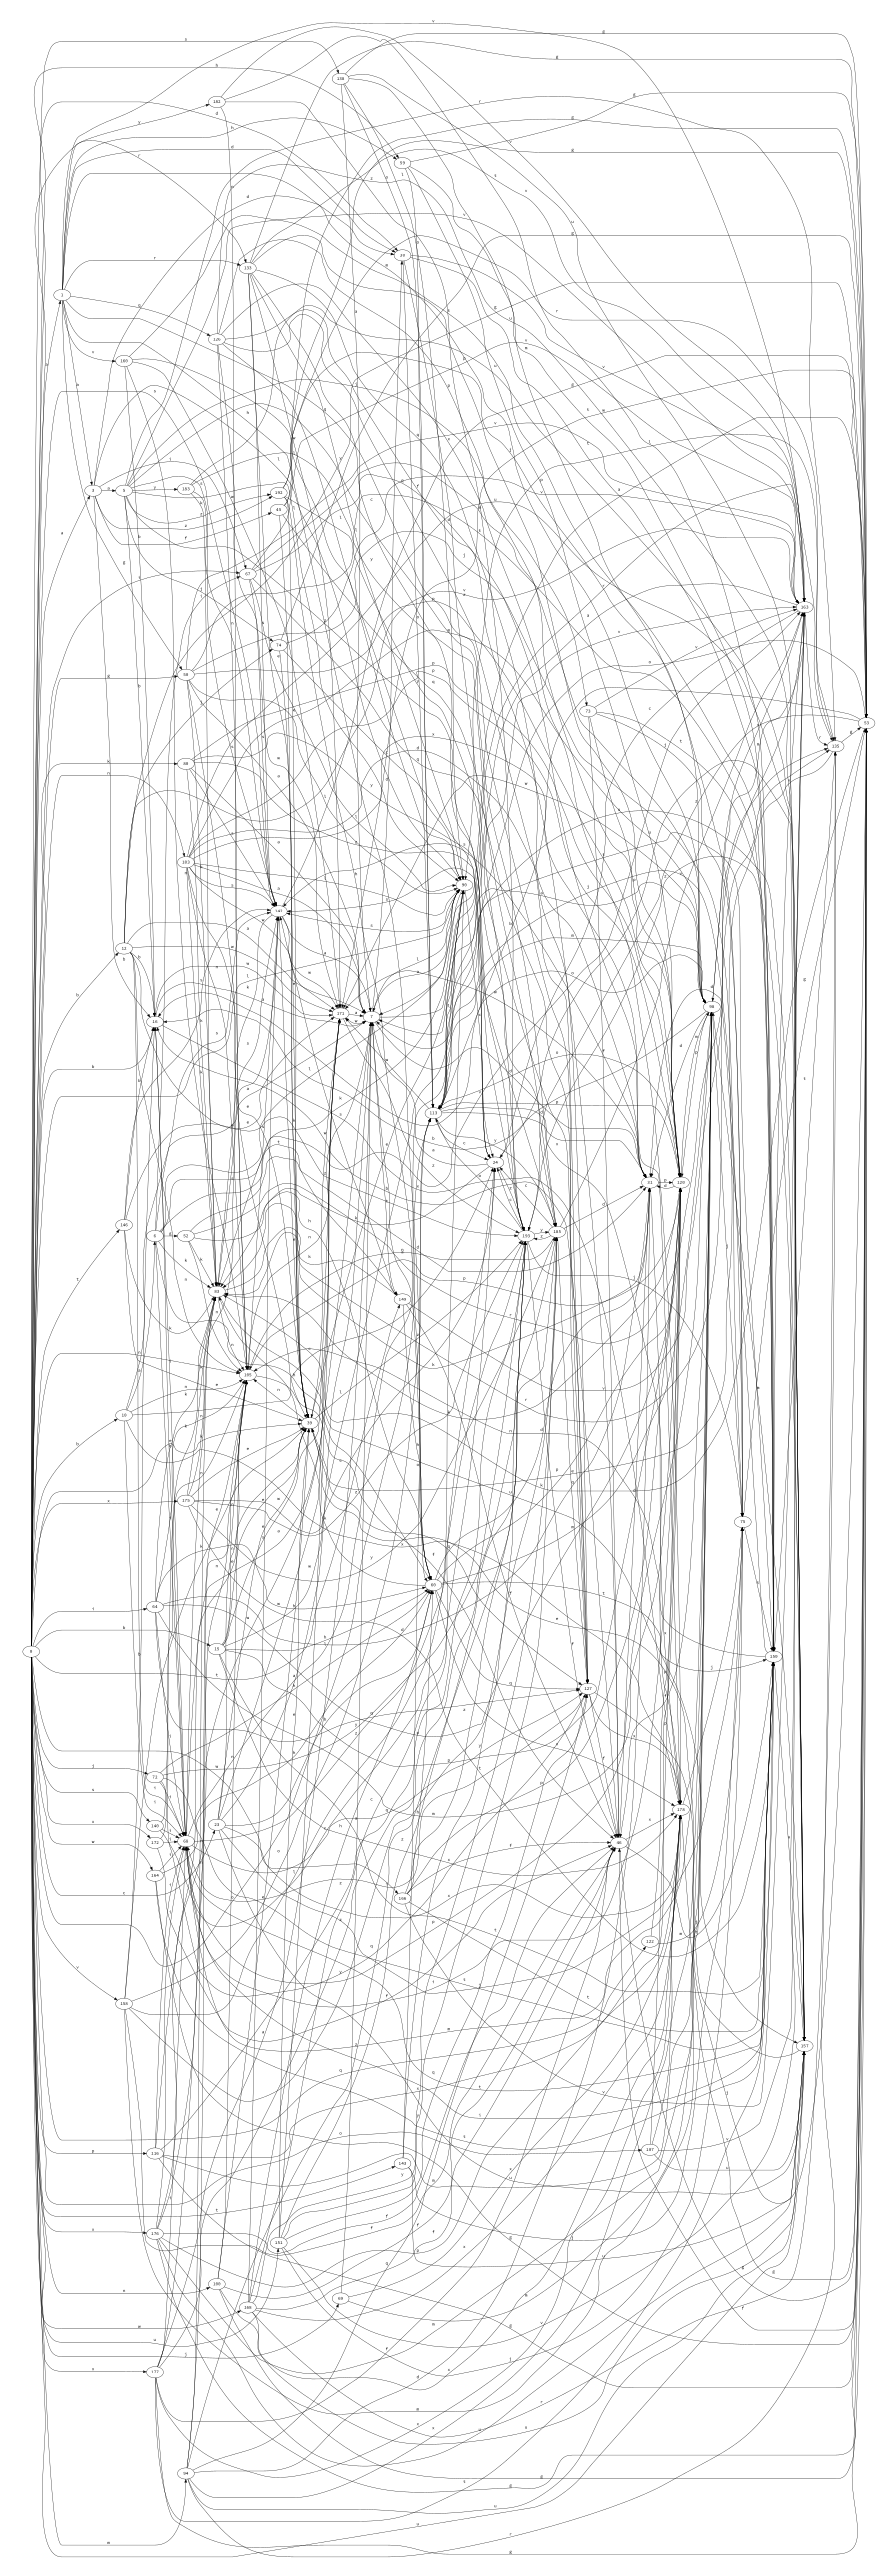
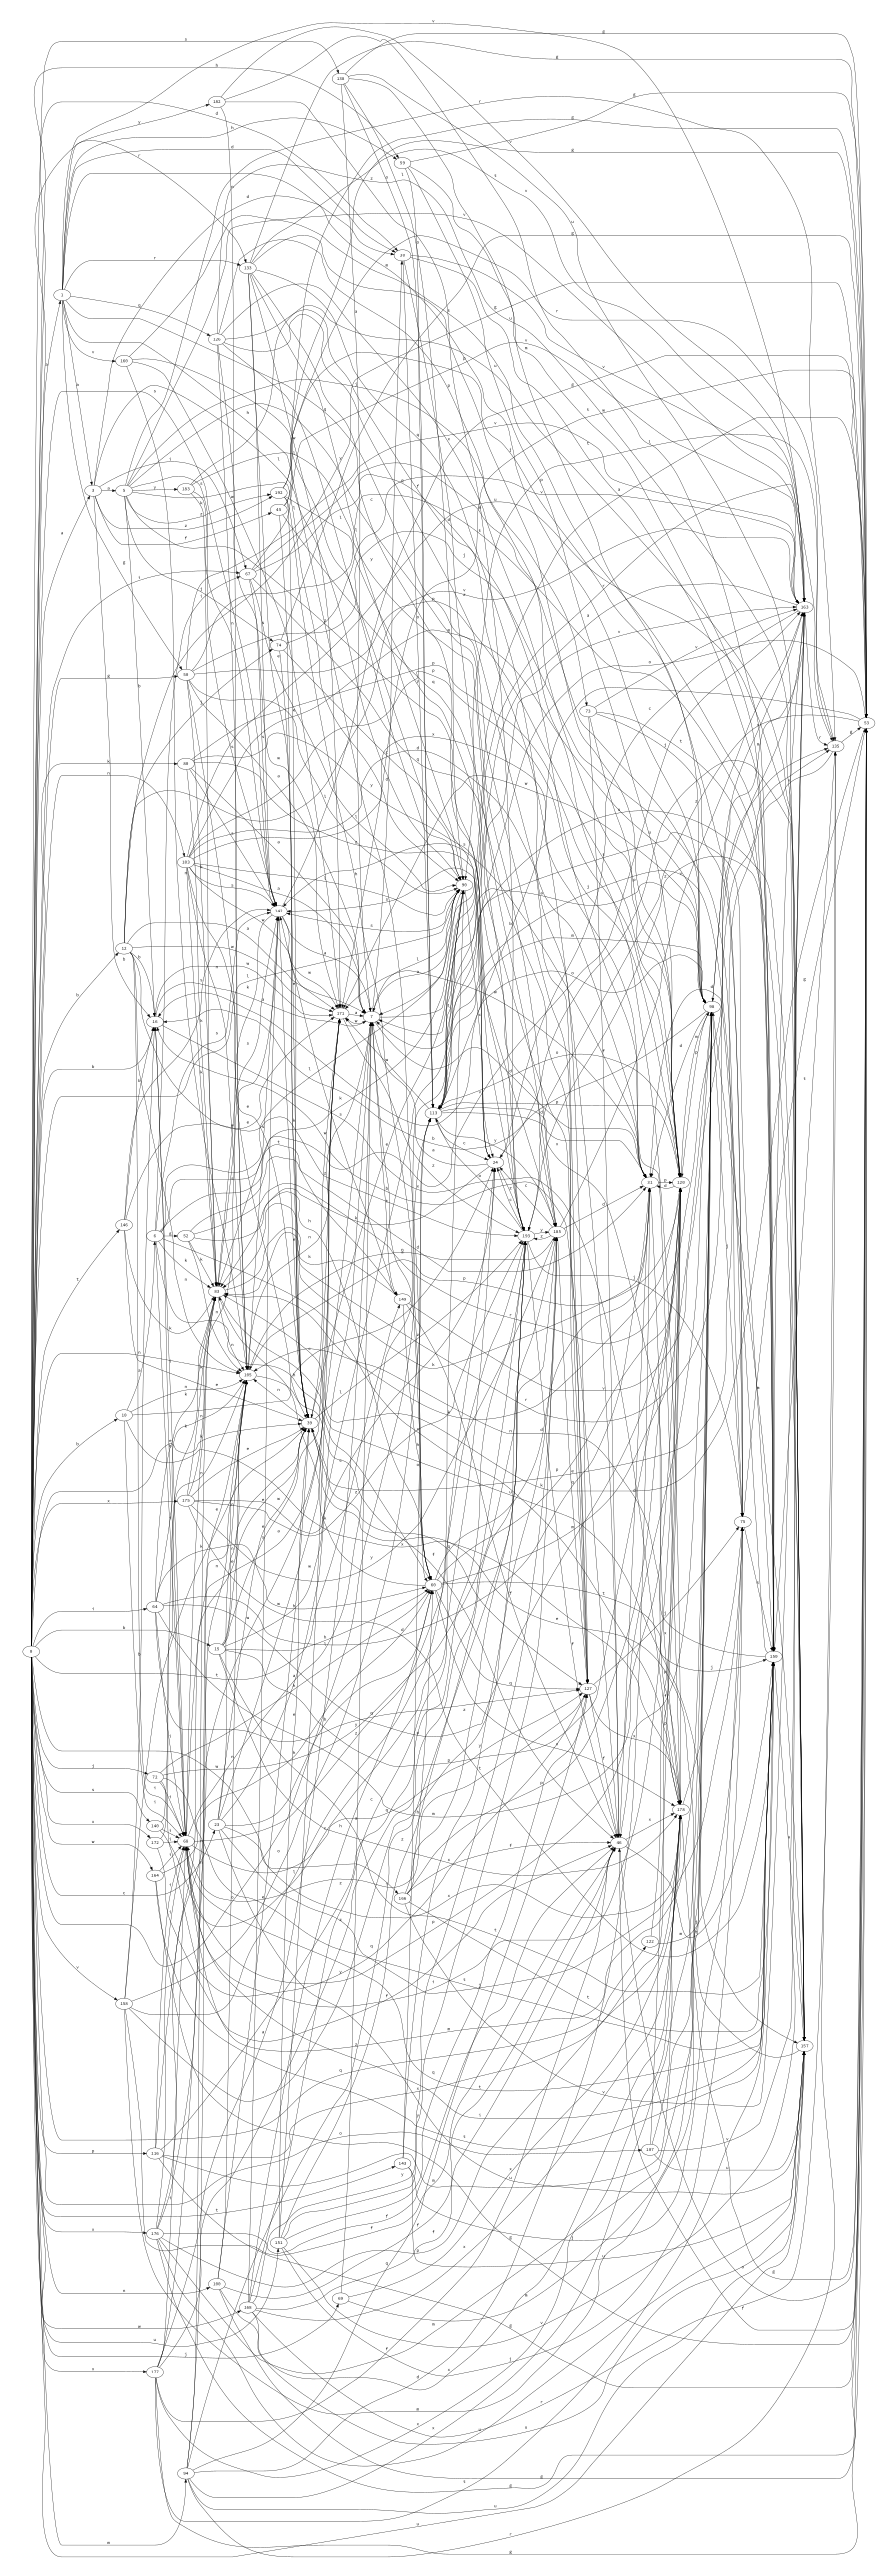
  strict digraph {
    fontname="Source Code Pro"
    rankdir=LR
    node [fontname="Source Code Pro"]
    edge [fontname="Source Code Pro"]
    0
    1
    3
    10
    12
    15
    16
    23
    30
    39
    50
    59
    64
    67
    69
    72
    80
    90
    94
    100
    103
    105
    107
    113
    116
    122
    133
    138
    140
    142
    143
    146
    149
    151
    157
    158
    164
    166
    168
    172
    175
    176
    177
    60
    98
    126
    127
    160
    163
    182
    5
    45
    192
    6
    68
    178
    7
    24
    74
    193
    171
    53
    120
    150
    75
    83
    31
    185
    135
    46
    73
    183
    52
    0 -> 1 [label=a]
    0 -> 3 [label=a]
    0 -> 10 [label=b]
    0 -> 12 [label=b]
    0 -> 15 [label=b]
    0 -> 16 [label=b]
    0 -> 23 [label=c]
    0 -> 30 [label=d]
    0 -> 39 [label=e]
    0 -> 50 [label=g]
    0 -> 59 [label=h]
    0 -> 64 [label=i]
    0 -> 67 [label=i]
    0 -> 69 [label=j]
    0 -> 72 [label=j]
    0 -> 80 [label=k]
    0 -> 90 [label=l]
    0 -> 94 [label=m]
    0 -> 100 [label=n]
    0 -> 103 [label=n]
    0 -> 105 [label=n]
    0 -> 107 [label=o]
    0 -> 113 [label=o]
    0 -> 116 [label=p]
    0 -> 122 [label=q]
    0 -> 133 [label=r]
    0 -> 138 [label=s]
    0 -> 140 [label=s]
    0 -> 142 [label=s]
    0 -> 143 [label=t]
    0 -> 146 [label=t]
    0 -> 149 [label=t]
    0 -> 151 [label=u]
    0 -> 157 [label=u]
    0 -> 158 [label=v]
    0 -> 164 [label=w]
    0 -> 166 [label=w]
    0 -> 168 [label=w]
    0 -> 172 [label=x]
    0 -> 175 [label=x]
    0 -> 176 [label=x]
    0 -> 177 [label=x]
    1 -> 3 [label=a]
    1 -> 30 [label=d]
    1 -> 50 [label=g]
    1 -> 59 [label=h]
    1 -> 133 [label=r]
    1 -> 60 [label=h]
    1 -> 98 [label=m]
    1 -> 126 [label=q]
    1 -> 127 [label=q]
    1 -> 160 [label=v]
    1 -> 163 [label=v]
    1 -> 182 [label=y]
    3 -> 16 [label=b]
    3 -> 30 [label=d]
    3 -> 67 [label=i]
    3 -> 90 [label=l]
    3 -> 5 [label=a]
    3 -> 45 [label=f]
    3 -> 192 [label=z]
    10 -> 105 [label=n]
    10 -> 6 [label=a]
    10 -> 68 [label=i]
    10 -> 178 [label=x]
-   10 -> 7 [label=a]
    10 -> 24 [label=c]
    12 -> 16 [label=b]
    12 -> 105 [label=n]
    12 -> 163 [label=v]
    12 -> 68 [label=i]
    12 -> 7 [label=a]
    12 -> 74 [label=j]
    12 -> 193 [label=z]
    12 -> 171 [label=w]
    12 -> 53 [label=g]
    15 -> 39 [label=e]
    15 -> 90 [label=l]
    15 -> 105 [label=n]
    15 -> 60 [label=h]
    15 -> 178 [label=x]
    15 -> 171 [label=w]
    15 -> 120 [label=p]
    15 -> 150 [label=t]
    16 -> 68 [label=i]
    16 -> 178 [label=x]
    16 -> 7 [label=a]
    16 -> 171 [label=w]
    23 -> 39 [label=e]
    23 -> 105 [label=n]
    23 -> 157 [label=u]
    23 -> 60 [label=h]
    23 -> 178 [label=x]
    23 -> 7 [label=a]
    23 -> 171 [label=w]
    23 -> 75 [label=j]
    30 -> 113 [label=o]
    30 -> 163 [label=v]
    30 -> 193 [label=z]
    30 -> 150 [label=t]
    39 -> 105 [label=n]
    39 -> 127 [label=q]
    39 -> 193 [label=z]
    39 -> 171 [label=w]
    50 -> 39 [label=e]
    50 -> 90 [label=l]
    50 -> 163 [label=v]
    50 -> 7 [label=a]
    50 -> 120 [label=p]
    50 -> 150 [label=t]
    50 -> 75 [label=j]
    50 -> 83 [label=k]
    59 -> 113 [label=o]
    59 -> 53 [label=g]
    59 -> 120 [label=p]
    59 -> 150 [label=t]
    64 -> 105 [label=n]
    64 -> 60 [label=h]
    64 -> 98 [label=m]
    64 -> 127 [label=q]
    64 -> 68 [label=i]
    64 -> 120 [label=p]
    64 -> 83 [label=k]
    64 -> 31 [label=d]
    67 -> 90 [label=l]
    67 -> 142 [label=s]
    67 -> 98 [label=m]
    67 -> 127 [label=q]
    67 -> 163 [label=v]
    67 -> 31 [label=d]
    69 -> 98 [label=m]
    69 -> 178 [label=x]
    69 -> 7 [label=a]
    72 -> 60 [label=h]
    72 -> 127 [label=q]
    72 -> 68 [label=i]
    72 -> 150 [label=t]
    72 -> 185 [label=y]
    80 -> 142 [label=s]
    80 -> 7 [label=a]
    80 -> 193 [label=z]
    80 -> 120 [label=p]
    80 -> 83 [label=k]
    80 -> 185 [label=y]
    90 -> 39 [label=e]
    90 -> 142 [label=s]
    90 -> 7 [label=a]
    90 -> 24 [label=c]
    90 -> 83 [label=k]
    94 -> 105 [label=n]
    94 -> 157 [label=u]
    94 -> 127 [label=q]
    94 -> 178 [label=x]
    94 -> 193 [label=z]
    94 -> 83 [label=k]
    94 -> 31 [label=d]
    94 -> 135 [label=r]
    100 -> 39 [label=e]
    100 -> 105 [label=n]
    100 -> 178 [label=x]
    100 -> 53 [label=g]
    100 -> 46 [label=f]
    103 -> 39 [label=e]
    103 -> 90 [label=l]
    103 -> 105 [label=n]
    103 -> 142 [label=s]
    103 -> 157 [label=u]
    103 -> 98 [label=m]
    103 -> 178 [label=x]
    103 -> 7 [label=a]
    103 -> 171 [label=w]
    103 -> 120 [label=p]
    103 -> 83 [label=k]
    103 -> 31 [label=d]
    105 -> 142 [label=s]
    105 -> 120 [label=p]
    105 -> 46 [label=f]
    107 -> 157 [label=u]
    107 -> 98 [label=m]
    107 -> 163 [label=v]
    107 -> 120 [label=p]
    113 -> 90 [label=l]
    113 -> 157 [label=u]
    113 -> 98 [label=m]
    113 -> 163 [label=v]
    113 -> 178 [label=x]
    113 -> 24 [label=c]
    113 -> 171 [label=w]
    113 -> 120 [label=p]
    113 -> 150 [label=t]
    113 -> 75 [label=j]
    113 -> 31 [label=d]
    113 -> 185 [label=y]
    116 -> 39 [label=e]
    116 -> 98 [label=m]
    116 -> 68 [label=i]
    116 -> 178 [label=x]
    116 -> 193 [label=z]
    116 -> 53 [label=g]
    122 -> 120 [label=p]
    122 -> 75 [label=j]
    133 -> 39 [label=e]
    133 -> 90 [label=l]
    133 -> 142 [label=s]
    133 -> 127 [label=q]
    133 -> 163 [label=v]
    133 -> 24 [label=c]
    133 -> 171 [label=w]
    133 -> 53 [label=g]
    133 -> 120 [label=p]
    138 -> 90 [label=l]
    138 -> 113 [label=o]
    138 -> 157 [label=u]
    138 -> 98 [label=m]
    138 -> 7 [label=a]
    138 -> 53 [label=g]
    140 -> 68 [label=i]
    140 -> 24 [label=c]
    140 -> 83 [label=k]
    142 -> 39 [label=e]
    142 -> 7 [label=a]
    142 -> 171 [label=w]
    142 -> 53 [label=g]
    142 -> 83 [label=k]
    143 -> 113 [label=o]
    143 -> 157 [label=u]
    143 -> 75 [label=j]
    143 -> 185 [label=y]
    146 -> 16 [label=b]
    146 -> 39 [label=e]
    146 -> 142 [label=s]
    146 -> 171 [label=w]
    146 -> 83 [label=k]
    149 -> 142 [label=s]
    149 -> 60 [label=h]
    149 -> 163 [label=v]
    149 -> 83 [label=k]
    149 -> 46 [label=f]
    151 -> 39 [label=e]
    151 -> 127 [label=q]
    151 -> 163 [label=v]
    151 -> 193 [label=z]
    151 -> 171 [label=w]
    151 -> 75 [label=j]
    151 -> 185 [label=y]
    157 -> 39 [label=e]
    157 -> 98 [label=m]
    157 -> 193 [label=z]
    158 -> 16 [label=b]
    158 -> 39 [label=e]
    158 -> 90 [label=l]
    158 -> 113 [label=o]
    158 -> 98 [label=m]
    158 -> 185 [label=y]
    158 -> 46 [label=f]
    164 -> 60 [label=h]
    164 -> 68 [label=i]
    164 -> 53 [label=g]
    164 -> 150 [label=t]
    166 -> 60 [label=h]
    166 -> 163 [label=v]
    166 -> 193 [label=z]
    166 -> 120 [label=p]
    166 -> 150 [label=t]
    166 -> 46 [label=f]
    168 -> 142 [label=s]
    168 -> 157 [label=u]
    168 -> 60 [label=h]
    168 -> 178 [label=x]
    168 -> 24 [label=c]
    168 -> 185 [label=y]
    168 -> 135 [label=r]
    168 -> 46 [label=f]
    172 -> 105 [label=n]
    172 -> 68 [label=i]
    172 -> 46 [label=f]
    175 -> 39 [label=e]
    175 -> 142 [label=s]
    175 -> 24 [label=c]
    175 -> 193 [label=z]
    175 -> 150 [label=t]
    175 -> 83 [label=k]
    175 -> 185 [label=y]
    176 -> 105 [label=n]
    176 -> 157 [label=u]
    176 -> 98 [label=m]
    176 -> 68 [label=i]
    176 -> 171 [label=w]
    176 -> 53 [label=g]
    176 -> 120 [label=p]
    176 -> 46 [label=f]
    177 -> 105 [label=n]
    177 -> 68 [label=i]
    177 -> 178 [label=x]
    177 -> 7 [label=a]
    177 -> 193 [label=z]
    177 -> 53 [label=g]
    177 -> 150 [label=t]
    177 -> 46 [label=f]
    60 -> 98 [label=m]
    60 -> 127 [label=q]
    60 -> 178 [label=x]
    60 -> 7 [label=a]
    60 -> 120 [label=p]
    60 -> 150 [label=t]
    60 -> 83 [label=k]
    60 -> 31 [label=d]
    98 -> 16 [label=b]
    98 -> 113 [label=o]
    98 -> 163 [label=v]
    98 -> 7 [label=a]
    98 -> 171 [label=w]
    98 -> 120 [label=p]
    98 -> 75 [label=j]
    98 -> 31 [label=d]
    98 -> 46 [label=f]
    126 -> 90 [label=l]
    126 -> 105 [label=n]
    126 -> 157 [label=u]
    126 -> 127 [label=q]
    126 -> 178 [label=x]
    126 -> 171 [label=w]
    126 -> 120 [label=p]
    126 -> 46 [label=f]
    127 -> 68 [label=i]
    127 -> 178 [label=x]
-   127 -> 53 [label=j]
+   127 -> 75 [label=j]
    127 -> 46 [label=f]
-   160 -> 16 [label=b]
    160 -> 90 [label=l]
    160 -> 105 [label=n]
    160 -> 171 [label=w]
    160 -> 150 [label=t]
    163 -> 98 [label=m]
    163 -> 7 [label=a]
    163 -> 24 [label=c]
    163 -> 135 [label=r]
    182 -> 105 [label=n]
    182 -> 163 [label=v]
    182 -> 193 [label=z]
    182 -> 150 [label=t]
    5 -> 16 [label=b]
    5 -> 90 [label=l]
    5 -> 142 [label=s]
    5 -> 163 [label=v]
    5 -> 192 [label=z]
    5 -> 74 [label=j]
    5 -> 193 [label=z]
    5 -> 185 [label=y]
    5 -> 135 [label=r]
    5 -> 73 [label=j]
    5 -> 183 [label=y]
    45 -> 39 [label=e]
    45 -> 127 [label=q]
    45 -> 53 [label=g]
    45 -> 135 [label=r]
    192 -> 39 [label=e]
    192 -> 60 [label=h]
    192 -> 53 [label=g]
    192 -> 75 [label=j]
    192 -> 185 [label=y]
    6 -> 67 [label=i]
    6 -> 90 [label=l]
    6 -> 142 [label=s]
    6 -> 149 [label=t]
    6 -> 60 [label=h]
    6 -> 163 [label=v]
    6 -> 68 [label=i]
+   6 -> 178 [label=x]
    6 -> 83 [label=k]
    6 -> 52 [label=g]
    68 -> 16 [label=b]
    68 -> 90 [label=l]
    68 -> 98 [label=m]
    68 -> 127 [label=q]
    68 -> 7 [label=a]
    68 -> 193 [label=z]
    68 -> 120 [label=p]
    68 -> 150 [label=t]
    68 -> 83 [label=k]
    178 -> 53 [label=g]
    178 -> 75 [label=j]
    7 -> 30 [label=d]
    7 -> 90 [label=l]
    7 -> 105 [label=n]
    7 -> 149 [label=t]
    7 -> 171 [label=w]
    7 -> 31 [label=d]
    7 -> 135 [label=r]
    24 -> 142 [label=s]
    24 -> 157 [label=u]
    24 -> 7 [label=a]
    24 -> 193 [label=z]
    24 -> 83 [label=k]
    74 -> 39 [label=k]
    74 -> 163 [label=v]
    74 -> 24 [label=c]
    74 -> 53 [label=g]
    193 -> 113 [label=o]
    193 -> 24 [label=c]
    193 -> 75 [label=j]
    193 -> 185 [label=y]
    193 -> 46 [label=f]
    171 -> 7 [label=a]
    171 -> 193 [label=z]
    53 -> 16 [label=b]
    53 -> 113 [label=o]
    53 -> 7 [label=a]
    53 -> 193 [label=z]
    53 -> 171 [label=w]
    53 -> 83 [label=k]
    53 -> 46 [label=f]
    120 -> 113 [label=o]
    120 -> 98 [label=m]
    120 -> 68 [label=i]
    120 -> 83 [label=k]
    120 -> 31 [label=d]
    150 -> 105 [label=n]
    150 -> 157 [label=u]
    150 -> 163 [label=v]
    150 -> 68 [label=i]
    150 -> 31 [label=d]
    75 -> 53 [label=g]
    75 -> 150 [label=t]
    83 -> 105 [label=n]
    83 -> 142 [label=s]
    83 -> 157 [label=u]
    83 -> 135 [label=r]
    31 -> 142 [label=s]
    31 -> 178 [label=x]
    31 -> 171 [label=w]
    31 -> 120 [label=p]
    31 -> 83 [label=k]
    185 -> 105 [label=n]
    185 -> 127 [label=q]
    185 -> 163 [label=v]
    185 -> 24 [label=c]
    185 -> 193 [label=z]
    185 -> 31 [label=d]
    135 -> 39 [label=e]
    135 -> 90 [label=l]
    135 -> 53 [label=g]
    135 -> 150 [label=t]
    46 -> 16 [label=b]
    46 -> 178 [label=x]
-   46 -> 53 [label=g]
+   46 -> 53 [label=o]
    46 -> 150 [label=t]
    46 -> 31 [label=d]
    73 -> 163 [label=v]
    73 -> 120 [label=p]
    73 -> 150 [label=t]
    73 -> 75 [label=j]
    73 -> 46 [label=f]
    183 -> 142 [label=s]
    183 -> 157 [label=u]
    183 -> 83 [label=k]
    183 -> 185 [label=y]
    52 -> 105 [label=n]
    52 -> 60 [label=h]
    52 -> 83 [label=k]
    52 -> 31 [label=d]
    52 -> 135 [label=r]
  }
